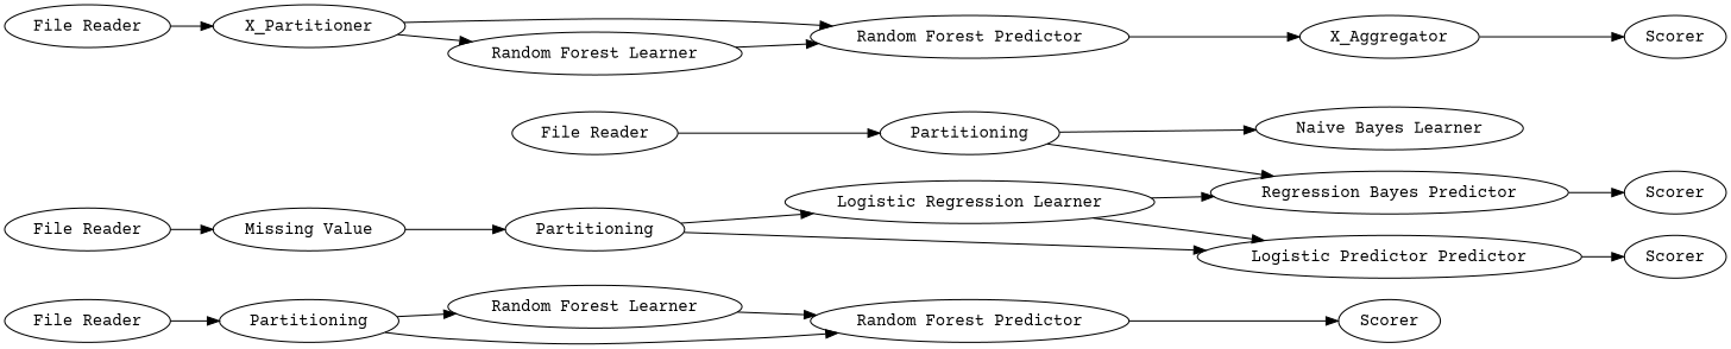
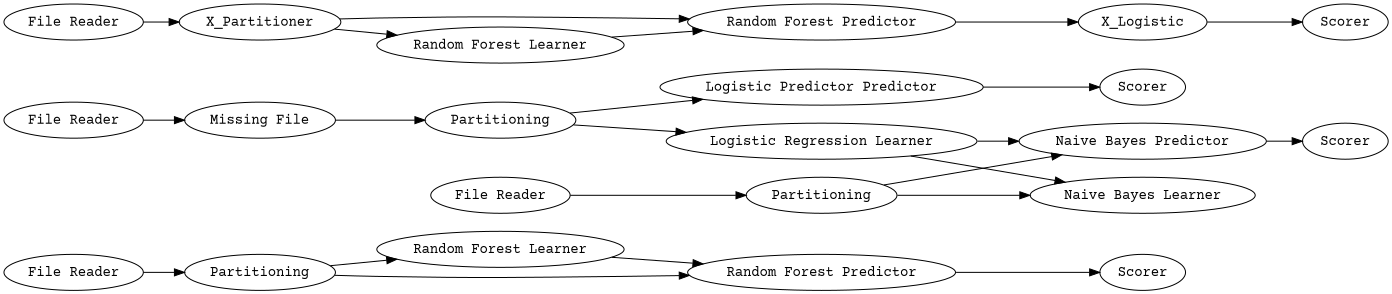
  digraph {
    fontname="Courier Prime"
    rankdir=LR
    node [fontname="Courier Prime"]
    edge [fontname="Courier Prime"]
    n1 [label="File Reader"]
    n2 [label=Partitioning]
    n3 [label="Random Forest Learner"]
    n4 [label="Random Forest Predictor"]
    n5 [label=Scorer]
    n6 [label=Partitioning]
    n7 [label="Logistic Regression Learner"]
    n8 [label="Logistic Predictor Predictor"]
-   n9 [label="Regression Bayes Predictor"]
+   n9 [label="Naive Bayes Predictor"]
    n10 [label=Scorer]
    n11 [label="File Reader"]
-   n12 [label="Missing Value"]
+   n12 [label="Missing File"]
    n13 [label=Partitioning]
    n14 [label="Naive Bayes Learner"]
    n15 [label=Scorer]
    n16 [label="File Reader"]
    n17 [label="Random Forest Predictor"]
-   n18 [label=X_Aggregator]
+   n18 [label=X_Logistic]
    n19 [label=Scorer]
    n20 [label="File Reader"]
    n21 [label=X_Partitioner]
    n22 [label="Random Forest Learner"]
    n1 -> n2
    n2 -> n3
    n2 -> n4
    n3 -> n4
    n4 -> n5
    n6 -> n7
    n6 -> n8
-   n7 -> n8
+   n7 -> n14
    n7 -> n9
    n8 -> n10
    n9 -> n15
    n11 -> n12
    n12 -> n6
    n13 -> n9
    n13 -> n14
    n16 -> n13
    n17 -> n18
    n18 -> n19
    n20 -> n21
    n21 -> n17
    n21 -> n22
    n22 -> n17
  }
